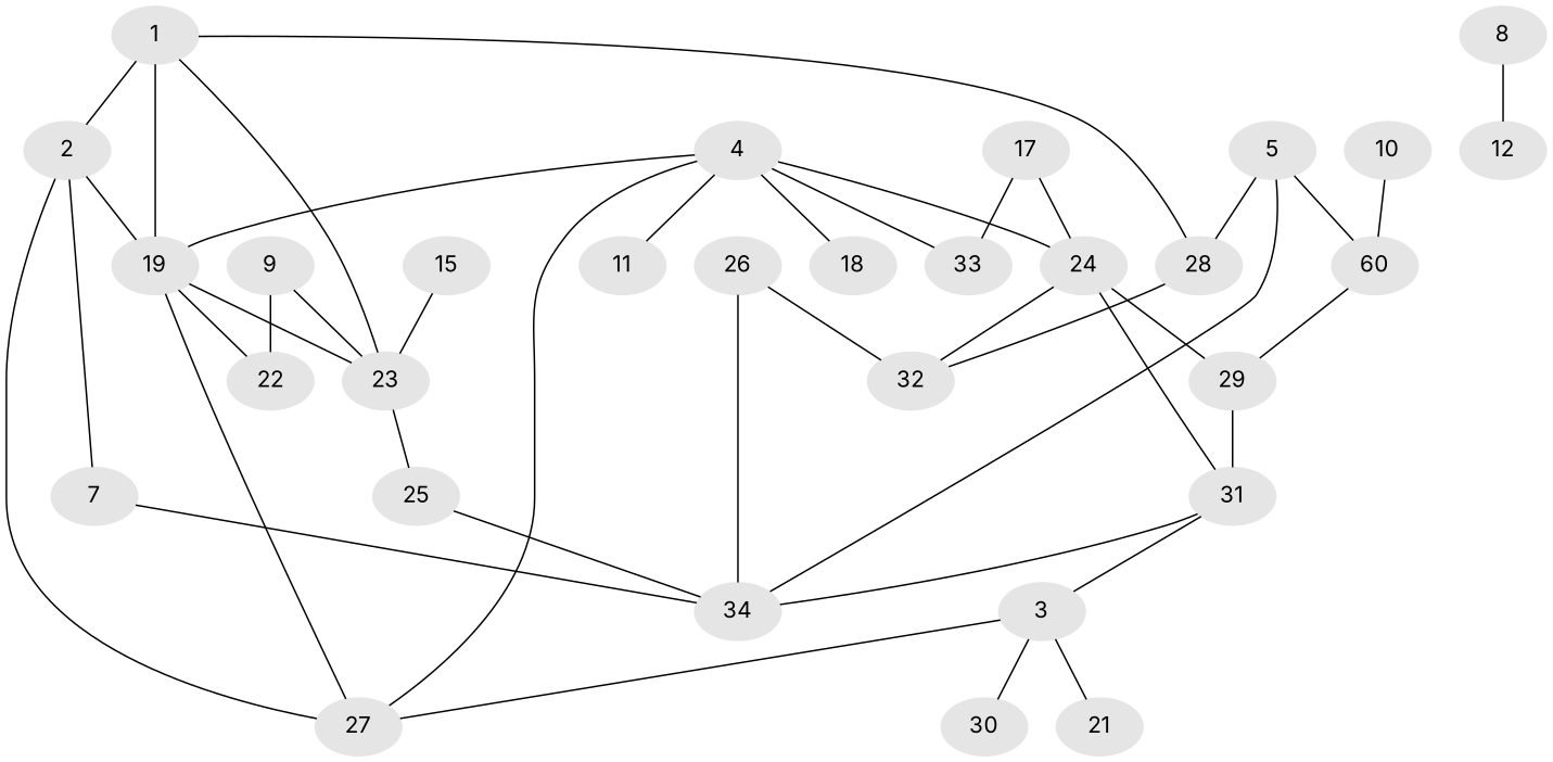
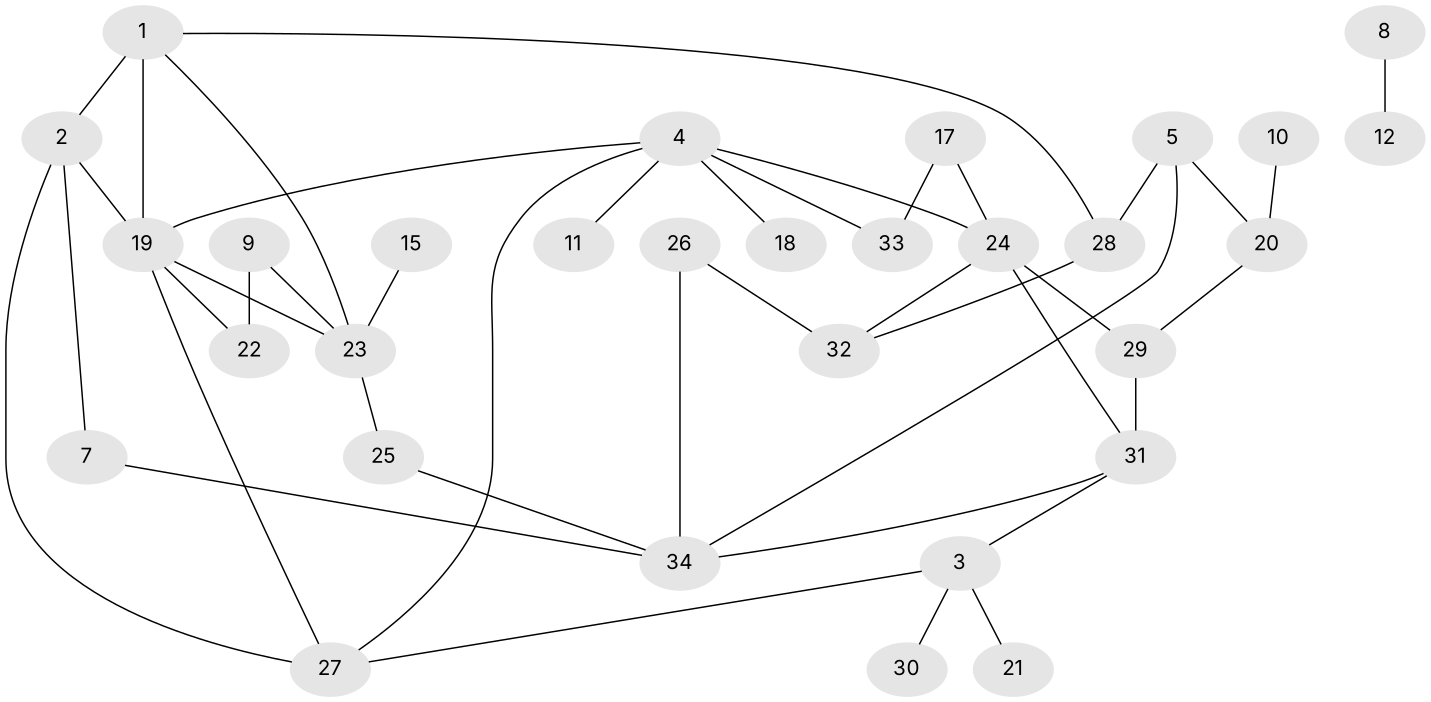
  graph {
    fontname=Inter
    node [color=gray90 fontname=Inter style=filled]
    edge [fontname=Inter weight=1.0]
    1
    2
    19
    23
    28
    7
    27
    22
    25
    32
    34
    3
    21
    30
    4
    11
    18
    24
    33
    29
    31
    5
-   20 [label=60]
+   20
    8
    12
    9
    10
    15
    17
    26
    1 -- 2
    1 -- 19 [weight=2.0]
    1 -- 23
    1 -- 28
    2 -- 19
    2 -- 7
    2 -- 27
    19 -- 23
    19 -- 27
    19 -- 22
    23 -- 25
    28 -- 32
    7 -- 34
    25 -- 34
    3 -- 27
    3 -- 21
    3 -- 30
    4 -- 19
    4 -- 27
    4 -- 11
    4 -- 18
    4 -- 24
    4 -- 33
    24 -- 32
    24 -- 29 [weight=2.0]
    24 -- 31
    29 -- 31
    31 -- 34
    31 -- 3
    5 -- 28
    5 -- 34
    5 -- 20
    20 -- 29
    8 -- 12
    9 -- 23
    9 -- 22
    10 -- 20
    15 -- 23
    17 -- 24
    17 -- 33
    26 -- 32 [weight=2.0]
    26 -- 34
  }
